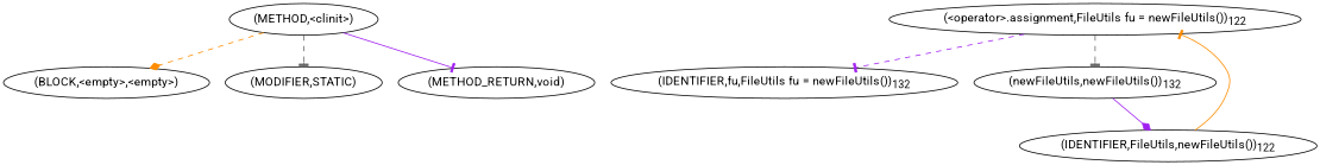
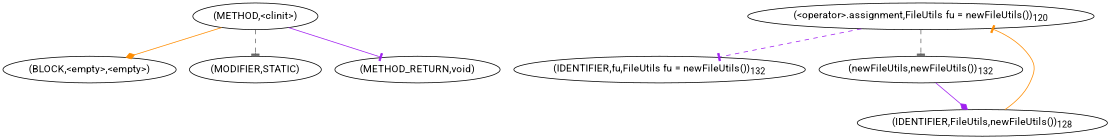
  digraph {
    fontname=Roboto
    node [fontname=Roboto]
    edge [arrowhead=tee color=purple fontname=Roboto style=dashed]
    n1 [label=<(METHOD,&lt;clinit&gt;)>]
    n2 [label=<(BLOCK,&lt;empty&gt;,&lt;empty&gt;)>]
    n3 [label=<(MODIFIER,STATIC)>]
    n4 [label=<(METHOD_RETURN,void)>]
-   n5 [label=<(&lt;operator&gt;.assignment,FileUtils fu = newFileUtils())<SUB>122</SUB>>]
+   n5 [label=<(&lt;operator&gt;.assignment,FileUtils fu = newFileUtils())<SUB>120</SUB>>]
    n6 [label=<(IDENTIFIER,fu,FileUtils fu = newFileUtils())<SUB>132</SUB>>]
    n7 [label=<(newFileUtils,newFileUtils())<SUB>132</SUB>>]
-   n8 [label=<(IDENTIFIER,FileUtils,newFileUtils())<SUB>122</SUB>>]
-   n1 -> n2 [arrowhead=diamond color=darkorange]
+   n8 [label=<(IDENTIFIER,FileUtils,newFileUtils())<SUB>128</SUB>>]
+   n1 -> n2 [arrowhead=diamond color=darkorange style=solid]
    n1 -> n3 [color=gray40]
    n1 -> n4 [style=solid]
    n5 -> n6
    n5 -> n7 [color=gray40]
    n7 -> n8 [arrowhead=diamond style=solid]
    n8 -> n5 [color=darkorange style=solid]
  }
